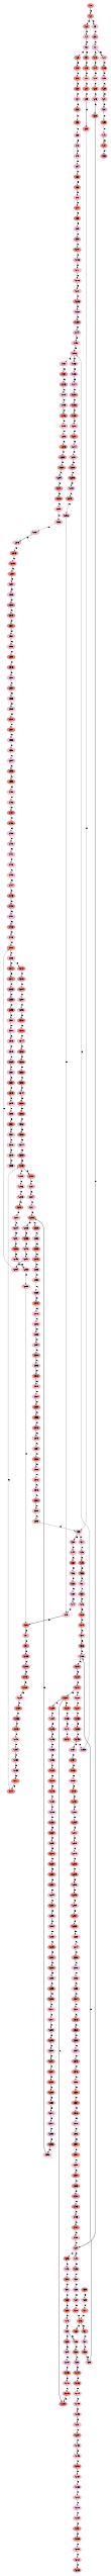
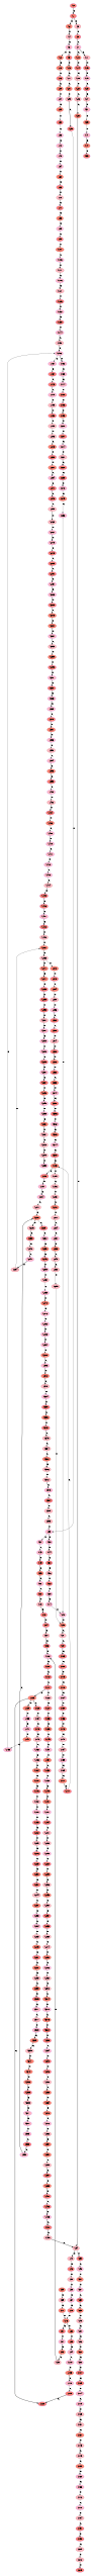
  strict digraph {
    node [color=purple fillcolor=lightpink style=filled]
    edge [style=bold]
    S0 [fillcolor=salmon]
    S1 [fillcolor=salmon]
    S2 [color=brown fillcolor=salmon]
    S3 [color=brown]
    S4 [color=brown]
    S5 [fillcolor=salmon]
    S6
    S7
    S8 [color=brown fillcolor=salmon]
    S9 [fillcolor=salmon]
    S10 [color=brown fillcolor=salmon]
    S11 [color=brown]
    S12 [color=brown fillcolor=salmon]
    S13 [color=brown fillcolor=salmon]
    S14 [fillcolor=salmon]
    S15 [fillcolor=salmon]
    S16 [fillcolor=salmon]
    S17 [color=brown]
    S18 [color=brown]
    S19
    S20 [color=brown fillcolor=salmon]
    S21 [color=brown fillcolor=salmon]
    S22 [color=brown fillcolor=salmon]
    S23 [fillcolor=salmon]
    S24
    S25 [color=brown]
    S26 [color=brown]
    S27 [color=brown]
    S28 [color=brown fillcolor=salmon]
    S29 [fillcolor=salmon]
    S30 [color=brown fillcolor=salmon]
    S31
    S32 [fillcolor=salmon]
    S33
    S34 [color=brown]
    S35 [color=brown fillcolor=salmon]
    S36
    S37
    S38
    S39 [fillcolor=salmon]
    S40 [color=brown]
    S41
    S42
    S43
    S44 [color=brown]
    S45
    S46 [fillcolor=salmon]
    S47 [color=brown fillcolor=salmon]
    S48
    S49 [fillcolor=salmon]
    S50 [fillcolor=salmon]
    S51 [color=brown fillcolor=salmon]
    S52 [color=brown]
    S53 [fillcolor=salmon]
    S54
    S55 [color=brown fillcolor=salmon]
    S56 [color=brown]
    S57
    S58
    S60 [color=brown fillcolor=salmon]
    S61
    S62 [fillcolor=salmon]
    S63 [fillcolor=salmon]
    S64
    S59 [color=brown fillcolor=salmon]
    S65 [color=brown]
    S66 [fillcolor=salmon]
    S67 [fillcolor=salmon]
    S68
    S69 [color=brown fillcolor=salmon]
    S70 [fillcolor=salmon]
    S71 [color=brown fillcolor=salmon]
    S72 [color=brown]
    S73 [color=brown]
    S74
    S75 [color=brown]
    S76 [color=brown fillcolor=salmon]
    S77 [fillcolor=salmon]
    S78 [fillcolor=salmon]
    S79
    S80
    S81 [fillcolor=salmon]
    S82 [color=brown fillcolor=salmon]
    S83 [color=brown fillcolor=salmon]
    S84 [fillcolor=salmon]
    S85 [color=brown fillcolor=salmon]
    S86 [color=brown]
    S87
    S88 [fillcolor=salmon]
    S89
    S90 [color=brown]
    S91 [color=brown]
    S92 [color=brown fillcolor=salmon]
    S93 [color=brown fillcolor=salmon]
    S94
    S95 [fillcolor=salmon]
    S96 [fillcolor=salmon]
    S97 [fillcolor=salmon]
    S98
    S99 [color=brown]
    S100
    S101 [color=brown fillcolor=salmon]
    S102
    S103 [fillcolor=salmon]
    S104 [fillcolor=salmon]
    S105 [color=brown fillcolor=salmon]
    S106
    S107 [fillcolor=salmon]
    S108 [fillcolor=salmon]
    S109 [fillcolor=salmon]
    S110
    S111 [color=brown]
    S112 [fillcolor=salmon]
    S113 [color=brown fillcolor=salmon]
    S114
    S115 [fillcolor=salmon]
    S116
    S117 [fillcolor=salmon]
    S118 [color=brown fillcolor=salmon]
    S119
    S120 [fillcolor=salmon]
    S121 [color=brown]
    S122 [color=brown]
    S123 [color=brown fillcolor=salmon]
    S124
    S125 [color=brown]
    S126 [fillcolor=salmon]
    S127 [fillcolor=salmon]
    S128 [fillcolor=salmon]
    S129 [color=brown fillcolor=salmon]
    S130 [fillcolor=salmon]
    S131 [color=brown]
    S132
    S133 [fillcolor=salmon]
    S134 [color=brown]
    S135
    S136 [fillcolor=salmon]
    S137 [color=brown fillcolor=salmon]
    S138 [fillcolor=salmon]
    S139 [color=brown fillcolor=salmon]
    S140 [fillcolor=salmon]
    S141
    S142 [color=brown fillcolor=salmon]
    S143 [color=brown]
    S144
    S145 [fillcolor=salmon]
    S146 [color=brown]
    S147 [color=brown fillcolor=salmon]
    S148 [color=brown]
    S149 [color=brown]
    S150 [color=brown]
    S151
    S152
    S153
    S154 [color=brown]
    S155 [color=brown fillcolor=salmon]
    S156
    S157 [color=brown fillcolor=salmon]
    S158 [color=brown]
    S159
    S160
    S161
    S162
    S163 [fillcolor=salmon]
    S164 [color=brown fillcolor=salmon]
    S165 [color=brown]
    S166
    S167 [fillcolor=salmon]
    S168
    S169
    S170 [color=brown fillcolor=salmon]
    S171 [color=brown fillcolor=salmon]
    S172 [color=brown]
    S173 [fillcolor=salmon]
    S174
    S175 [color=brown fillcolor=salmon]
    S176 [fillcolor=salmon]
    S177 [fillcolor=salmon]
    S178
    S179
    S180 [fillcolor=salmon]
    S181 [color=brown fillcolor=salmon]
    S182 [color=brown]
    S183 [color=brown fillcolor=salmon]
    S184 [color=brown]
    S185 [color=brown]
    S186 [fillcolor=salmon]
    S187
    S188
    S189 [color=brown]
    S190 [fillcolor=salmon]
    S191 [fillcolor=salmon]
    S192 [fillcolor=salmon]
    S193 [color=brown fillcolor=salmon]
    S194 [fillcolor=salmon]
    S195 [fillcolor=salmon]
    S196 [color=brown]
    S197
    S198 [fillcolor=salmon]
    S199 [color=brown]
    S200
    S201 [color=brown]
    S202 [fillcolor=salmon]
    S203 [color=brown]
    S204
    S205 [color=brown]
    S206 [color=brown]
    S207 [fillcolor=salmon]
    S208 [color=brown]
    S209 [color=brown]
    S210 [color=brown fillcolor=salmon]
    S211 [color=brown]
    S212 [color=brown]
    S213 [color=brown fillcolor=salmon]
    S214
    S215
    S216 [fillcolor=salmon]
    S217 [color=brown]
    S218 [color=brown fillcolor=salmon]
    S219 [fillcolor=salmon]
    S220 [fillcolor=salmon]
    S221 [color=brown]
    S222 [fillcolor=salmon]
    S223 [fillcolor=salmon]
    S224
    S225 [fillcolor=salmon]
    S226 [color=brown]
    S227 [color=brown fillcolor=salmon]
    S228 [fillcolor=salmon]
    S229 [color=brown fillcolor=salmon]
    S230 [color=brown fillcolor=salmon]
    S231
    S232
    S233 [fillcolor=salmon]
    S234
    S235 [fillcolor=salmon]
    S236 [color=brown]
    S237 [fillcolor=salmon]
    S238 [color=brown fillcolor=salmon]
    S239 [color=brown fillcolor=salmon]
    S240 [color=brown]
    S241 [fillcolor=salmon]
    S242
    S243 [color=brown fillcolor=salmon]
    S244 [color=brown]
    S245 [color=brown]
    S246 [fillcolor=salmon]
    S247
    S248 [fillcolor=salmon]
    S249 [color=brown fillcolor=salmon]
    S250 [color=brown]
    S251 [color=brown fillcolor=salmon]
    S252 [color=brown]
    S253
    S254 [color=brown]
    S255 [color=brown]
    S256
    S257 [fillcolor=salmon]
    S258
    S259 [color=brown]
    S260 [color=brown]
    S261 [color=brown fillcolor=salmon]
    S262 [color=brown]
    S263 [fillcolor=salmon]
    S264
    S265
    S266 [color=brown]
    S267
    S268 [color=brown]
    S269 [color=brown]
    S270 [color=brown fillcolor=salmon]
    S271 [color=brown fillcolor=salmon]
    S272 [color=brown fillcolor=salmon]
    S273
    S274 [color=brown]
    S275 [color=brown fillcolor=salmon]
    S276
    S277 [color=brown fillcolor=salmon]
    S278 [fillcolor=salmon]
    S279 [fillcolor=salmon]
    S280 [color=brown fillcolor=salmon]
    S281 [fillcolor=salmon]
    S282
    S283 [fillcolor=salmon]
    S284 [color=brown fillcolor=salmon]
    S285 [fillcolor=salmon]
    S286
    S287 [color=brown fillcolor=salmon]
    S288
    S289 [fillcolor=salmon]
    S290 [color=brown]
    S291 [fillcolor=salmon]
    S292 [color=brown]
    S293 [color=brown]
    S294
    S295 [fillcolor=salmon]
    S296
    S297
    S298 [color=brown]
    S299 [color=brown fillcolor=salmon]
    S300 [color=brown fillcolor=salmon]
    S301 [color=brown]
    S302 [fillcolor=salmon]
    S303
    S304 [color=brown fillcolor=salmon]
    S305 [fillcolor=salmon]
    S306
    S307
    S308 [fillcolor=salmon]
    S309 [fillcolor=salmon]
    S310
    S311
    S312 [color=brown fillcolor=salmon]
    S313
    S314 [color=brown]
    S315 [color=brown fillcolor=salmon]
    S316 [color=brown fillcolor=salmon]
    S317 [color=brown]
    S318 [color=brown]
    S319
    S320 [fillcolor=salmon]
    S321 [color=brown fillcolor=salmon]
    n323 [fillcolor=salmon label=S522]
    S323
    S324
    S325 [fillcolor=salmon]
    S326 [color=brown fillcolor=salmon]
    S327
    S328 [fillcolor=salmon]
    S329 [color=brown fillcolor=salmon]
    S330 [fillcolor=salmon]
    S331
    S332 [fillcolor=salmon]
    S333 [color=brown]
    S334
    S335 [color=brown]
    S336 [color=brown fillcolor=salmon]
    S337 [fillcolor=salmon]
    S338 [color=brown fillcolor=salmon]
    S339 [color=brown fillcolor=salmon]
    S340 [fillcolor=salmon]
    S341 [color=brown fillcolor=salmon]
    S342 [fillcolor=salmon]
    S343 [color=brown fillcolor=salmon]
    S344
    S345 [fillcolor=salmon]
    S346 [fillcolor=salmon]
    S347 [color=brown fillcolor=salmon]
    S348 [color=brown]
    S349
    S350 [fillcolor=salmon]
    S351
    S352 [color=brown]
    S353 [color=brown fillcolor=salmon]
    S354 [color=brown]
    S355
    S356 [fillcolor=salmon]
    S357 [fillcolor=salmon]
    S358 [color=brown fillcolor=salmon]
    S359 [fillcolor=salmon]
    S360 [color=brown fillcolor=salmon]
    S361 [color=brown fillcolor=salmon]
    S362
    S363
    S364 [color=brown fillcolor=salmon]
    S365 [color=brown]
    S366 [color=brown]
    S367 [color=brown]
    S368 [color=brown fillcolor=salmon]
    S369
    S370 [color=brown fillcolor=salmon]
    S371
    S372 [color=brown]
    S373 [color=brown]
    S374
    S375 [fillcolor=salmon]
    S376
    S377
    S378
    S379 [color=brown]
    S380 [fillcolor=salmon]
    S381 [color=brown fillcolor=salmon]
    S382 [color=brown]
    S383
    S384 [fillcolor=salmon]
    S385
    S386
    S387 [color=brown fillcolor=salmon]
    S388 [fillcolor=salmon]
    S389 [color=brown]
    S390 [color=brown]
    S391 [color=brown fillcolor=salmon]
    S392
    S393 [color=brown]
    S394
    S395 [color=brown]
    S396 [color=brown fillcolor=salmon]
    S397 [fillcolor=salmon]
    S398 [fillcolor=salmon]
    S399 [color=brown fillcolor=salmon]
    S400
    S401 [fillcolor=salmon]
    S402 [color=brown]
    S403 [fillcolor=salmon]
    S404 [fillcolor=salmon]
    S405
    S406 [color=brown fillcolor=salmon]
    S407 [fillcolor=salmon]
    S408
    S409 [color=brown]
    S410
    S411
    S412
    S413
    S414 [color=brown]
    S415 [fillcolor=salmon]
    S416 [fillcolor=salmon]
    S417
    S418 [fillcolor=salmon]
    S419 [color=brown]
    S0 -> S1 [label=C]
    S1 -> S2 [label=A]
    S1 -> S3 [label=T]
    S2 -> S4 [label=T]
    S3 -> S5 [label=T style=solid]
    S4 -> S6 [label=C]
    S5 -> S7 [label=C]
    S6 -> S8 [label=T style=solid]
    S6 -> S9 [label=G style=solid]
    S7 -> S10 [label=C]
    S7 -> S11 [label=G]
    S8 -> S12 [label=G]
    S9 -> S13 [label=T]
    S10 -> S14 [label=T]
    S11 -> S15 [label=A]
    S12 -> S16 [label=C style=solid]
    S13 -> S17 [label=C]
    S14 -> S18 [label=G style=solid]
    S15 -> S19 [label=T]
    S16 -> S20 [label=C]
    S17 -> S21 [label=C style=solid]
    S18 -> S22 [label=T style=solid]
    S19 -> S23 [label=C style=solid]
    S20 -> S24 [label=A style=solid]
    S21 -> S25 [label=T style=solid]
    S22 -> S26 [label=C style=solid]
    S23 -> S27 [label=G]
    S24 -> S28 [label=G style=solid]
    S25 -> S29 [label=C]
    S26 -> S30 [label=C]
    S27 -> S31 [label=T]
    S28 -> S32 [label=T style=solid]
    S29 -> S33 [label=T style=solid]
    S30 -> S34 [label=T]
    S31 -> S35 [label=T style=solid]
    S32 -> S36 [label=C style=solid]
    S33 -> S37 [label=T style=solid]
    S33 -> S38 [label=G]
    S34 -> S39 [label=A style=solid]
    S34 -> S40 [label=T]
    S35 -> S41 [label=T style=solid]
    S36 -> S42 [label=G style=solid]
    S37 -> S43 [label=C style=solid]
    S38 -> S44 [label=T]
    S39 -> S45 [label=C style=solid]
    S40 -> S46 [label=G style=solid]
    S41 -> S47 [label=G]
    S42 -> S48 [label=T]
    S43 -> S49 [label=T]
    S44 -> S50 [label=C]
    S45 -> S51 [label=T style=solid]
    S46 -> S52 [label=T style=solid]
    S47 -> S53 [label=T style=solid]
    S48 -> S54 [label=A style=solid]
    S49 -> S55 [label=C]
    S50 -> S56 [label=G style=solid]
    S51 -> S57 [label=A style=solid]
    S52 -> S58 [label=A style=solid]
    S54 -> S60 [label=A style=solid]
    S55 -> S61 [label=G]
    S56 -> S62 [label=T style=solid]
    S57 -> S63 [label=C style=solid]
    S58 -> S64 [label=G style=solid]
    S60 -> S66 [label=G style=solid]
    S61 -> S67 [label=G style=solid]
    S62 -> S68 [label=G style=solid]
    S63 -> S69 [label=C]
    S64 -> S70 [label=G style=solid]
    S59 -> S65 [label=G style=solid]
    S65 -> S71 [label=G style=solid]
    S66 -> S72 [label=A]
    S67 -> S73 [label=A]
    S68 -> S74 [label=G]
    S69 -> S75 [label=A]
    S70 -> S76 [label=A style=solid]
    S71 -> S76 [label=A style=solid]
    S72 -> S77 [label=C]
    S73 -> S78 [label=G]
    S74 -> S79 [label=T style=solid]
    S75 -> S80 [label=G]
    S76 -> S81 [label=G]
    S76 -> S82 [label=A]
    S77 -> S83 [label=G style=solid]
    S78 -> S84 [label=A]
    S79 -> S85 [label=A]
    S80 -> S86 [label=G]
    S81 -> S87 [label=A style=solid]
-   S80 -> S88 [label=A style=solid]
+   S82 -> S88 [label=A style=solid]
    S83 -> S89 [label=G style=solid]
    S84 -> S90 [label=G]
    S85 -> S91 [label=C]
    S86 -> S92 [label=A]
    S87 -> S93 [label=G]
    S88 -> S94 [label=G]
    S89 -> S95 [label=C style=solid]
    S90 -> S96 [label=G]
    S91 -> S97 [label=C style=solid]
    S92 -> S98 [label=G]
    S93 -> S99 [label=G]
    S94 -> S100 [label=G style=solid]
    S95 -> S101 [label=T style=solid]
    S96 -> S102 [label=T]
    S97 -> S103 [label=G]
    S98 -> S104 [label=A]
    S99 -> S102 [label=T]
    S100 -> S105 [label=T style=solid]
    S101 -> S106 [label=C style=solid]
    S102 -> S107 [label=C]
    S103 -> S108 [label=G style=solid]
    S104 -> S109 [label=G style=solid]
    S105 -> S110 [label=C]
    S106 -> S111 [label=T]
    S107 -> S112 [label=C]
    S108 -> S113 [label=T]
    S109 -> S114 [label=T style=solid]
    S110 -> S115 [label=C style=solid]
    S111 -> S116 [label=C]
    S112 -> S117 [label=C style=solid]
    S113 -> S118 [label=G style=solid]
    S114 -> S119 [label=C style=solid]
    S115 -> S120 [label=C]
    S116 -> S121 [label=G]
    S117 -> S122 [label=A style=solid]
    S117 -> S123 [label=G]
    S118 -> S124 [label=G]
    S119 -> S125 [label=A]
    S121 -> S126 [label=A style=solid]
    S122 -> S127 [label=G style=solid]
    S123 -> S120 [label=G]
    S123 -> S128 [label=G]
    S123 -> S129 [label=A]
    S124 -> S130 [label=T]
    S125 -> S131 [label=G]
    S126 -> S132 [label=A]
    S127 -> S133 [label=A style=solid]
    S128 -> S134 [label=A style=solid]
    S129 -> S135 [label=A style=solid]
    S130 -> S136 [label=T style=solid]
    S131 -> S137 [label=G style=solid]
    S132 -> S138 [label=G]
    S133 -> S139 [label=G]
    S134 -> S140 [label=G style=solid]
    S135 -> S141 [label=G]
    S136 -> S142 [label=A]
    S137 -> S143 [label=A style=solid]
    S138 -> S144 [label=T style=solid]
    S139 -> S145 [label=C style=solid]
    S140 -> S146 [label=G]
    S141 -> S147 [label=T style=solid]
    S142 -> S148 [label=G style=solid]
    S143 -> S149 [label=C]
    S144 -> S150 [label=C]
    S145 -> S151 [label=C]
    S146 -> S152 [label=C]
    S147 -> S153 [label=C style=solid]
    S148 -> S154 [label=A style=solid]
    S149 -> S155 [label=C style=solid]
    S150 -> S156 [label=G]
    S151 -> S157 [label=A style=solid]
    S152 -> S158 [label=G style=solid]
    S153 -> S156 [label=G style=solid]
    S154 -> S159 [label=A]
    S155 -> S160 [label=A]
    S156 -> S161 [label=C style=solid]
    S156 -> S162 [label=A]
    S157 -> S163 [label=C]
    S158 -> S164 [label=T]
    S159 -> S165 [label=G]
    S160 -> S166 [label=G style=solid]
    S161 -> S167 [label=G style=solid]
    S162 -> S168 [label=G style=solid]
    S163 -> S169 [label=G style=solid]
    S164 -> S170 [label=G style=solid]
    S165 -> S171 [label=G]
    S166 -> S172 [label=T style=solid]
    S167 -> S173 [label=G style=solid]
    S168 -> S174 [label=G]
    S169 -> S175 [label=G]
    S170 -> S176 [label=G]
    S171 -> S177 [label=G]
    S172 -> S178 [label=C style=solid]
    S173 -> S179 [label=C]
    S174 -> S180 [label=T style=solid]
    S175 -> S181 [label=T]
    S176 -> S182 [label=T style=solid]
    S177 -> S183 [label=G style=solid]
    S178 -> S184 [label=T style=solid]
    S179 -> S185 [label=T style=solid]
    S180 -> S186 [label=A style=solid]
    S181 -> S187 [label=T]
    S182 -> S188 [label=A]
    S183 -> S189 [label=T style=solid]
    S183 -> S190 [label=G]
    S184 -> S191 [label=C style=solid]
    S185 -> S192 [label=A]
    S186 -> S193 [label=T]
    S187 -> S194 [label=A style=solid]
    S188 -> S195 [label=T style=solid]
    S189 -> S196 [label=C style=solid]
    S190 -> S197 [label=T]
    S191 -> S198 [label=T]
    S192 -> S199 [label=T style=solid]
    S193 -> S200 [label=A]
    S194 -> S201 [label=C style=solid]
    S195 -> S202 [label=G]
    S196 -> S203 [label=T style=solid]
    S197 -> S204 [label=C]
    S198 -> S205 [label=G style=solid]
    S199 -> S206 [label=A style=solid]
    S200 -> S207 [label=A style=solid]
    S201 -> S208 [label=T]
    S202 -> S209 [label=A]
    S203 -> S210 [label=C]
    S204 -> S211 [label=C style=solid]
    S205 -> S212 [label=T style=solid]
    S206 -> S213 [label=G style=solid]
    S207 -> S214 [label=G style=solid]
    S208 -> S215 [label=G style=solid]
    S209 -> S216 [label=G]
    S210 -> S217 [label=T style=solid]
    S211 -> S218 [label=G style=solid]
    S212 -> S219 [label=A]
    S213 -> S220 [label=T style=solid]
    S214 -> S221 [label=T style=solid]
    S215 -> S222 [label=C style=solid]
    S216 -> S223 [label=C style=solid]
    S217 -> S224 [label=C]
    S218 -> S225 [label=C style=solid]
    S218 -> S226 [label=T]
    S220 -> S227 [label=A style=solid]
    S221 -> S228 [label=C]
    S222 -> S229 [label=A style=solid]
    S223 -> S230 [label=G]
    S224 -> S231 [label=G style=solid]
    S225 -> S232 [label=C style=solid]
    S226 -> S233 [label=C]
    S227 -> S234 [label=G]
    S228 -> S235 [label=G style=solid]
    S229 -> S236 [label=G]
    S230 -> S237 [label=G style=solid]
    S231 -> S238 [label=T]
    S232 -> S239 [label=G style=solid]
    S233 -> S240 [label=G style=solid]
    S234 -> S241 [label=C style=solid]
    S235 -> S242 [label=T]
    S236 -> S243 [label=A]
    S237 -> S244 [label=T style=solid]
    S238 -> S245 [label=G]
    S239 -> S246 [label=G]
    S240 -> S247 [label=G]
    S241 -> S248 [label=C]
    S242 -> S249 [label=G style=solid]
    S243 -> S250 [label=C style=solid]
    S244 -> S251 [label=C style=solid]
    S245 -> S252 [label=G]
    S246 -> S253 [label=A]
    S247 -> S254 [label=A]
    S248 -> S255 [label=G style=solid]
    S249 -> S256 [label=G style=solid]
    S250 -> S257 [label=G style=solid]
    S251 -> S258 [label=G style=solid]
    S252 -> S259 [label=T style=solid]
    S253 -> S260 [label=A style=solid]
    S254 -> S261 [label=A style=solid]
    S255 -> S262 [label=A]
    S256 -> S79 [label=T style=solid]
    S257 -> S263 [label=G style=solid]
    S258 -> S264 [label=C]
    S259 -> S85 [label=A style=solid]
    S260 -> S265 [label=C style=solid]
    S261 -> S266 [label=C]
    S262 -> S267 [label=A style=solid]
    S263 -> S268 [label=A]
    S264 -> S269 [label=A style=solid]
    S265 -> S270 [label=T]
    S266 -> S271 [label=A]
    S266 -> S272 [label=T style=solid]
    S267 -> S273 [label=A]
    S268 -> S274 [label=C style=solid]
    S269 -> S275 [label=C style=solid]
    S270 -> S276 [label=G style=solid]
    S271 -> S277 [label=G]
    S272 -> S278 [label=A style=solid]
    S273 -> S279 [label=C style=solid]
    S274 -> S280 [label=A]
    S275 -> S281 [label=G style=solid]
    S276 -> S282 [label=C style=solid]
    S277 -> S283 [label=G style=solid]
    S278 -> S284 [label=C style=solid]
    S279 -> S285 [label=C style=solid]
    S280 -> S286 [label=C]
    S281 -> S287 [label=C]
    S282 -> S288 [label=A]
    S283 -> S289 [label=A]
    S284 -> S290 [label=A style=solid]
    S285 -> S291 [label=C]
    S286 -> S292 [label=A style=solid]
    S287 -> S293 [label=G]
    S288 -> S294 [label=A]
    S289 -> S295 [label=A style=solid]
    S290 -> S296 [label=A style=solid]
    S291 -> S297 [label=C]
    S292 -> S298 [label=C]
    S293 -> S299 [label=C]
    S294 -> S300 [label=C style=solid]
    S295 -> S301 [label=T]
    S296 -> S302 [label=C]
    S297 -> S303 [label=G]
    S298 -> S304 [label=C]
    S299 -> S305 [label=G]
    S300 -> S306 [label=C]
    S301 -> S307 [label=A]
    S302 -> S308 [label=G style=solid]
    S303 -> S309 [label=A]
    S304 -> S310 [label=T]
    S305 -> S311 [label=G]
    S306 -> S312 [label=A]
    S307 -> S313 [label=G]
    S308 -> S314 [label=A style=solid]
    S309 -> S315 [label=C]
    S310 -> S316 [label=C]
    S311 -> S317 [label=C style=solid]
    S312 -> S318 [label=G]
    S313 -> S319 [label=T style=solid]
    S314 -> S320 [label=A]
    S315 -> S321 [label=T]
    S316 -> n323 [label=T]
    S317 -> S323 [label=T]
    S318 -> S324 [label=A style=solid]
    S319 -> S325 [label=C style=solid]
    S320 -> S326 [label=A]
    S321 -> S327 [label=A]
    n323 -> S328 [label=A]
    S323 -> S329 [label=G]
    S324 -> S330 [label=A]
    S325 -> S331 [label=T]
    S326 -> S332 [label=A style=solid]
    S327 -> S333 [label=G]
    S328 -> S334 [label=G style=solid]
    S329 -> S335 [label=G]
    S330 -> S336 [label=C]
    S331 -> S337 [label=C]
    S332 -> S338 [label=C style=solid]
    S333 -> S339 [label=A style=solid]
    S334 -> S340 [label=A style=solid]
    S335 -> S341 [label=A]
    S336 -> S342 [label=A style=solid]
    S337 -> S343 [label=T style=solid]
    S338 -> S344 [label=A]
    S339 -> S345 [label=A style=solid]
    S340 -> S346 [label=A style=solid]
    S341 -> S347 [label=A style=solid]
    S342 -> S348 [label=G]
    S343 -> S349 [label=C]
    S344 -> S350 [label=G]
    S345 -> S351 [label=T]
    S346 -> S352 [label=C style=solid]
    S347 -> S353 [label=T]
    S348 -> S354 [label=C style=solid]
    S349 -> S355 [label=T style=solid]
    S350 -> S356 [label=A]
    S351 -> S357 [label=C]
    S352 -> S358 [label=G]
    S353 -> S359 [label=G]
    S354 -> S360 [label=C style=solid]
    S355 -> S361 [label=G style=solid]
    S356 -> S362 [label=A style=solid]
    S357 -> S363 [label=G]
    S358 -> S364 [label=A style=solid]
    S359 -> S365 [label=G]
    S360 -> S366 [label=G]
    S361 -> S367 [label=A]
    S362 -> S368 [label=G]
    S363 -> S369 [label=G]
    S364 -> S370 [label=G style=solid]
    S365 -> S371 [label=G]
    S366 -> S372 [label=T style=solid]
    S367 -> S373 [label=G]
    S368 -> S374 [label=G style=solid]
    S369 -> S375 [label=G style=solid]
    S370 -> S376 [label=G style=solid]
    S371 -> S377 [label=G]
    S372 -> S378 [label=C]
    S373 -> S379 [label=T]
    S374 -> S380 [label=G style=solid]
    S375 -> S381 [label=T]
    S376 -> S382 [label=T style=solid]
    S377 -> S383 [label=T style=solid]
    S378 -> S384 [label=C style=solid]
    S379 -> S385 [label=A]
    S380 -> S183 [label=G]
    S381 -> S386 [label=A]
    S382 -> S387 [label=G]
    S383 -> S388 [label=C style=solid]
    S384 -> S389 [label=T]
    S386 -> S390 [label=T style=solid]
    S387 -> S391 [label=T style=solid]
    S388 -> S392 [label=C]
    S389 -> S393 [label=C style=solid]
    S390 -> S394 [label=C style=solid]
    S391 -> S395 [label=C style=solid]
    S392 -> S218 [label=G]
    S393 -> S33 [label=T style=solid]
    S394 -> S396 [label=C]
    S395 -> S397 [label=C]
    S396 -> S398 [label=C]
    S397 -> S399 [label=C style=solid]
    S398 -> S400 [label=G style=solid]
    S399 -> S401 [label=T]
    S400 -> S402 [label=A style=solid]
    S401 -> S403 [label=G style=solid]
    S402 -> S404 [label=A]
    S403 -> S405 [label=T]
    S404 -> S406 [label=A style=solid]
    S405 -> S407 [label=C]
    S406 -> S408 [label=G style=solid]
    S407 -> S409 [label=C]
    S408 -> S410 [label=T]
    S409 -> S34 [label=T]
    S410 -> S411 [label=G style=solid]
    S411 -> S412 [label=T style=solid]
    S412 -> S413 [label=C style=solid]
    S413 -> S414 [label=G style=solid]
    S414 -> S415 [label=T]
    S415 -> S416 [label=C]
    S416 -> S417 [label=G]
    S417 -> S418 [label=G]
    S418 -> S419 [label=A]
    S419 -> S261 [label=A style=solid]
  }
